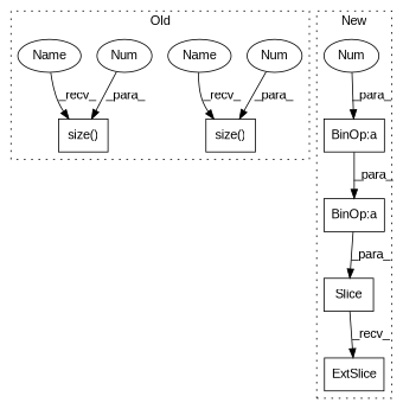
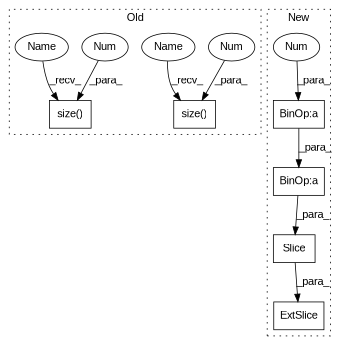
  digraph {
    fontname="Liberation Sans"
    node [a=76 l=1 s=15367 shape=box fontname="Liberation Sans"]
    edge [fontname="Liberation Sans"]
    n1 [a=75 l="7,1" label="size()" s="14926,14934"]
    n2 [label=Num s=14933 shape=ellipse]
    n3 [a=75 l="7,1" label="size()" s="15003,15012"]
    n4 [l=2 label=Num s=15010 shape=ellipse]
    n5 [a=87 label=Name s=15003 shape=ellipse]
    n6 [a=87 label=Name s=14926 shape=ellipse]
    n7 [a=80 label=Slice s=15358]
    n8 [a=82 l=4 label="BinOp:a"]
    n9 [label=Num s=15371 shape=ellipse]
    n10 [a=82 l=8 label="BinOp:a"]
    n11 [a=85 label=ExtSlice s=15351]
    subgraph cluster_1 {
      label=Old
      style=dotted
      n1
      n2
      n3
      n4
      n5
      n6
    }
    subgraph cluster_2 {
      label=New
      style=dotted
      n7
      n8
      n9
      n10
      n11
    }
    n2 -> n1 [label=_para_]
    n4 -> n3 [label=_para_]
    n5 -> n3 [label=_recv_]
    n6 -> n1 [label=_recv_]
-   n7 -> n11 [label=_recv_]
+   n7 -> n11 [label=_para_]
    n8 -> n10 [label=_para_]
    n9 -> n8 [label=_para_]
    n10 -> n7 [label=_para_]
  }
